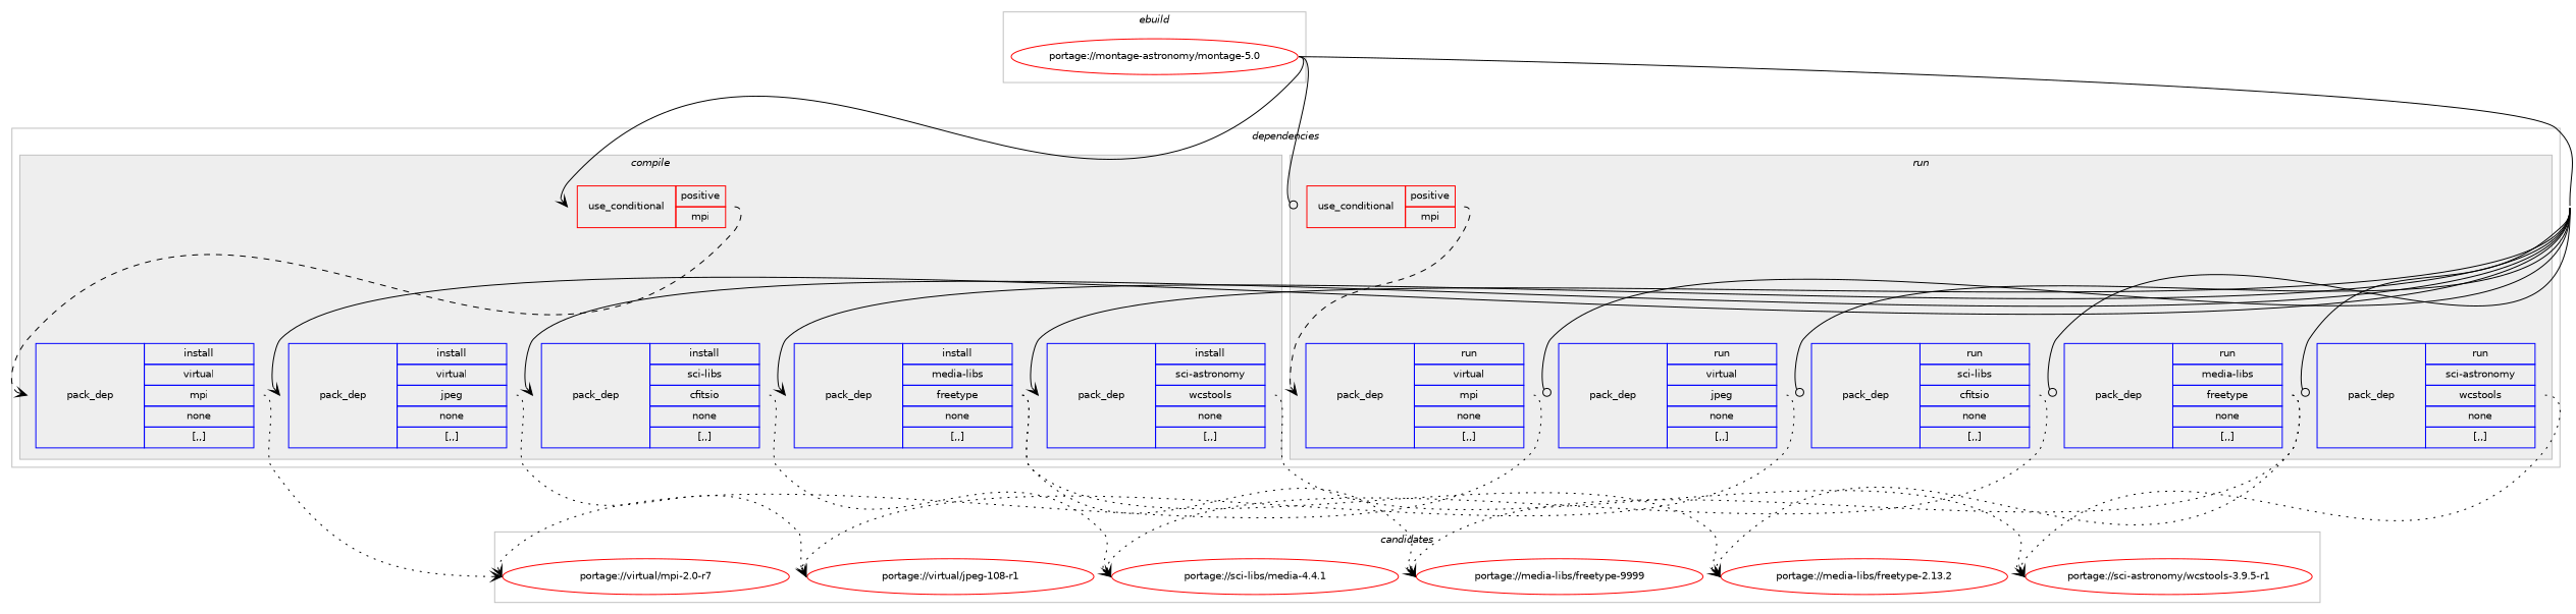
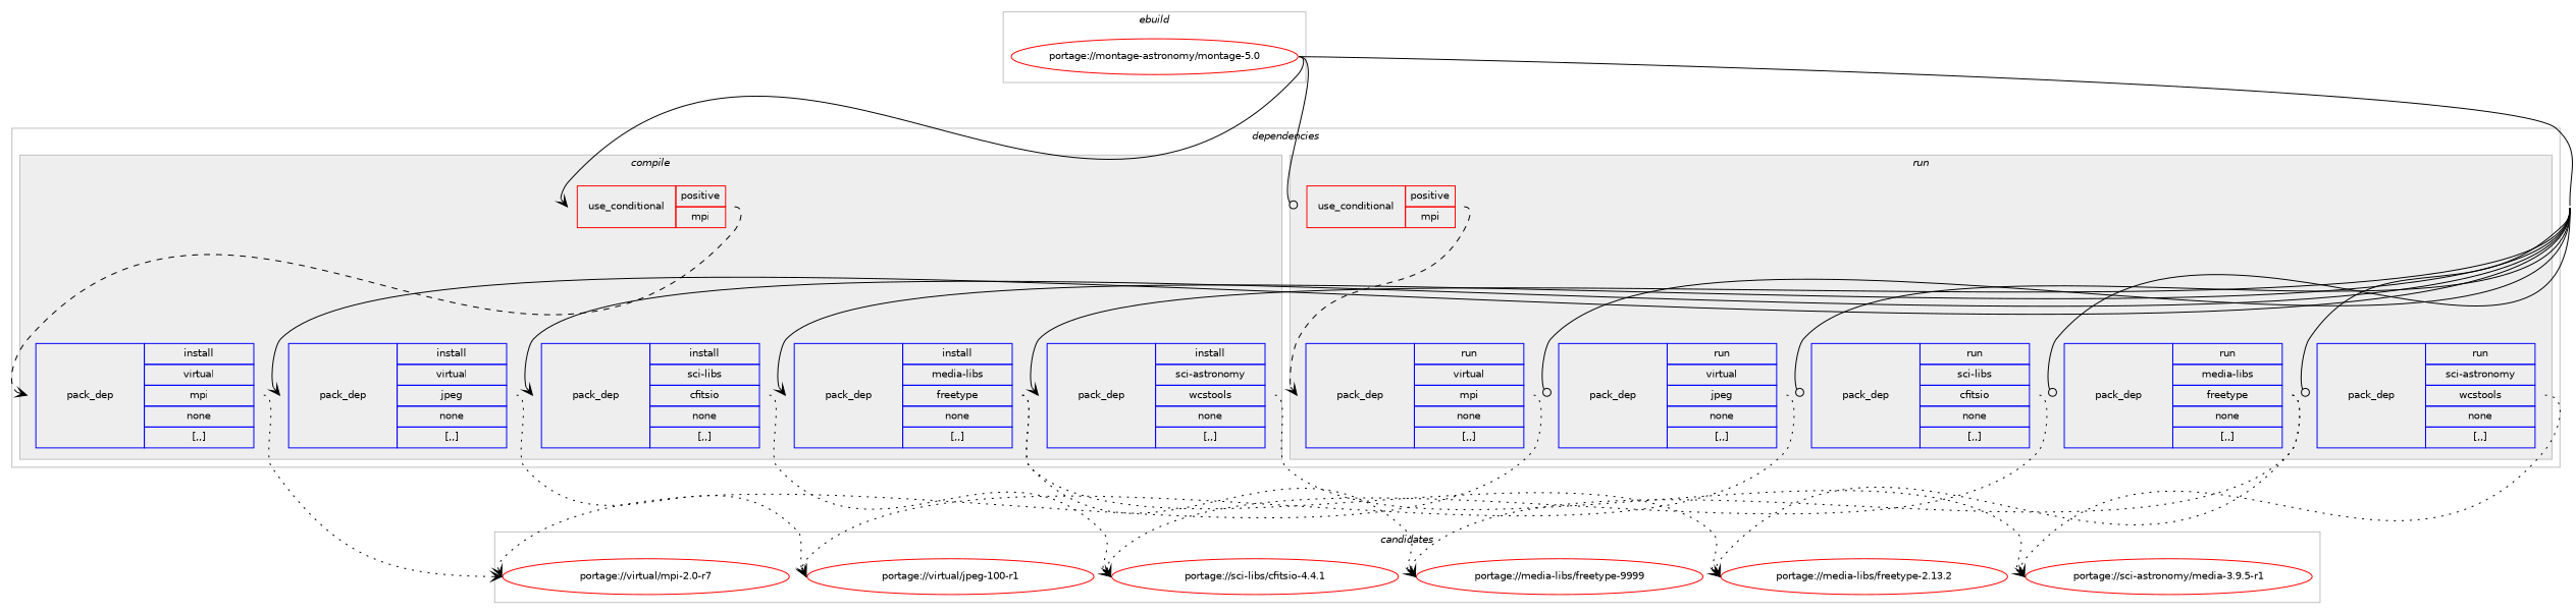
  digraph {
    compound=true
    concentrate=true
    fontname=Helvetica
    fontsize=10
    newrank=true
    rankdir=TB
    ranksep=1.5
    node [color=blue fontname=Helvetica fontsize=10 shape=none]
    edge [arrowhead=vee headport=w style=dotted tailport=e weight=20]
    n1 [color=red label="portage://montage-astronomy/montage-5.0" width=4 shape=""]
    n2 [label=<<TABLE BORDER="0" CELLBORDER="1" CELLSPACING="0" CELLPADDING="4" WIDTH="220"><TR><TD ROWSPAN="6" CELLPADDING="30">pack_dep</TD></TR><TR><TD WIDTH="110">install</TD></TR><TR><TD>virtual</TD></TR><TR><TD>mpi</TD></TR><TR><TD>none</TD></TR><TR><TD>[,,]</TD></TR></TABLE>>]
    n3 [color=red label=<<TABLE BORDER="0" CELLBORDER="1" CELLSPACING="0" CELLPADDING="4"><TR><TD ROWSPAN="3" CELLPADDING="10">use_conditional</TD></TR><TR><TD>positive</TD></TR><TR><TD>mpi</TD></TR></TABLE>>]
    n4 [label=<<TABLE BORDER="0" CELLBORDER="1" CELLSPACING="0" CELLPADDING="4" WIDTH="220"><TR><TD ROWSPAN="6" CELLPADDING="30">pack_dep</TD></TR><TR><TD WIDTH="110">install</TD></TR><TR><TD>media-libs</TD></TR><TR><TD>freetype</TD></TR><TR><TD>none</TD></TR><TR><TD>[,,]</TD></TR></TABLE>>]
    n5 [label=<<TABLE BORDER="0" CELLBORDER="1" CELLSPACING="0" CELLPADDING="4" WIDTH="220"><TR><TD ROWSPAN="6" CELLPADDING="30">pack_dep</TD></TR><TR><TD WIDTH="110">install</TD></TR><TR><TD>sci-astronomy</TD></TR><TR><TD>wcstools</TD></TR><TR><TD>none</TD></TR><TR><TD>[,,]</TD></TR></TABLE>>]
    n6 [label=<<TABLE BORDER="0" CELLBORDER="1" CELLSPACING="0" CELLPADDING="4" WIDTH="220"><TR><TD ROWSPAN="6" CELLPADDING="30">pack_dep</TD></TR><TR><TD WIDTH="110">install</TD></TR><TR><TD>sci-libs</TD></TR><TR><TD>cfitsio</TD></TR><TR><TD>none</TD></TR><TR><TD>[,,]</TD></TR></TABLE>>]
    n7 [label=<<TABLE BORDER="0" CELLBORDER="1" CELLSPACING="0" CELLPADDING="4" WIDTH="220"><TR><TD ROWSPAN="6" CELLPADDING="30">pack_dep</TD></TR><TR><TD WIDTH="110">install</TD></TR><TR><TD>virtual</TD></TR><TR><TD>jpeg</TD></TR><TR><TD>none</TD></TR><TR><TD>[,,]</TD></TR></TABLE>>]
    n8 [label=<<TABLE BORDER="0" CELLBORDER="1" CELLSPACING="0" CELLPADDING="4" WIDTH="220"><TR><TD ROWSPAN="6" CELLPADDING="30">pack_dep</TD></TR><TR><TD WIDTH="110">run</TD></TR><TR><TD>virtual</TD></TR><TR><TD>jpeg</TD></TR><TR><TD>none</TD></TR><TR><TD>[,,]</TD></TR></TABLE>>]
    n9 [label=<<TABLE BORDER="0" CELLBORDER="1" CELLSPACING="0" CELLPADDING="4" WIDTH="220"><TR><TD ROWSPAN="6" CELLPADDING="30">pack_dep</TD></TR><TR><TD WIDTH="110">run</TD></TR><TR><TD>virtual</TD></TR><TR><TD>mpi</TD></TR><TR><TD>none</TD></TR><TR><TD>[,,]</TD></TR></TABLE>>]
    n10 [color=red label=<<TABLE BORDER="0" CELLBORDER="1" CELLSPACING="0" CELLPADDING="4"><TR><TD ROWSPAN="3" CELLPADDING="10">use_conditional</TD></TR><TR><TD>positive</TD></TR><TR><TD>mpi</TD></TR></TABLE>>]
    n11 [label=<<TABLE BORDER="0" CELLBORDER="1" CELLSPACING="0" CELLPADDING="4" WIDTH="220"><TR><TD ROWSPAN="6" CELLPADDING="30">pack_dep</TD></TR><TR><TD WIDTH="110">run</TD></TR><TR><TD>media-libs</TD></TR><TR><TD>freetype</TD></TR><TR><TD>none</TD></TR><TR><TD>[,,]</TD></TR></TABLE>>]
    n12 [label=<<TABLE BORDER="0" CELLBORDER="1" CELLSPACING="0" CELLPADDING="4" WIDTH="220"><TR><TD ROWSPAN="6" CELLPADDING="30">pack_dep</TD></TR><TR><TD WIDTH="110">run</TD></TR><TR><TD>sci-astronomy</TD></TR><TR><TD>wcstools</TD></TR><TR><TD>none</TD></TR><TR><TD>[,,]</TD></TR></TABLE>>]
    n13 [label=<<TABLE BORDER="0" CELLBORDER="1" CELLSPACING="0" CELLPADDING="4" WIDTH="220"><TR><TD ROWSPAN="6" CELLPADDING="30">pack_dep</TD></TR><TR><TD WIDTH="110">run</TD></TR><TR><TD>sci-libs</TD></TR><TR><TD>cfitsio</TD></TR><TR><TD>none</TD></TR><TR><TD>[,,]</TD></TR></TABLE>>]
    n14 [color=red label="portage://virtual/mpi-2.0-r7" width=4 shape=""]
    n15 [color=red label="portage://media-libs/freetype-9999" width=4 shape=""]
    n16 [color=red label="portage://media-libs/freetype-2.13.2" width=4 shape=""]
-   n17 [color=red label="portage://sci-astronomy/wcstools-3.9.5-r1" width=4 shape=""]
-   n18 [color=red label="portage://sci-libs/media-4.4.1" width=4 shape=""]
-   n19 [color=red label="portage://virtual/jpeg-108-r1" width=4 shape=""]
+   n17 [color=red label="portage://sci-astronomy/media-3.9.5-r1" width=4 shape=""]
+   n18 [color=red label="portage://sci-libs/cfitsio-4.4.1" width=4 shape=""]
+   n19 [color=red label="portage://virtual/jpeg-100-r1" width=4 shape=""]
    subgraph cluster_1 {
      color=gray
      label=<<i>ebuild</i>>
      rank=same
      n1
    }
    subgraph cluster_2 {
      color=gray
      label=<<i>dependencies</i>>
      subgraph cluster_3 {
        color=gray
        fillcolor="#eeeeee"
        label=<<i>compile</i>>
        style=filled
        subgraph sub_4 {
          color=gray
          fillcolor="#eeeeee"
          label=<<i>compile</i>>
          style=filled
          n3
          subgraph sub_5 {
            color=gray
            fillcolor="#eeeeee"
            label=<<i>compile</i>>
            style=filled
            n2
          }
        }
        subgraph sub_6 {
          color=gray
          fillcolor="#eeeeee"
          label=<<i>compile</i>>
          style=filled
          n4
        }
        subgraph sub_7 {
          color=gray
          fillcolor="#eeeeee"
          label=<<i>compile</i>>
          style=filled
          n5
        }
        subgraph sub_8 {
          color=gray
          fillcolor="#eeeeee"
          label=<<i>compile</i>>
          style=filled
          n6
        }
        subgraph sub_9 {
          color=gray
          fillcolor="#eeeeee"
          label=<<i>compile</i>>
          style=filled
          n7
        }
      }
      subgraph cluster_10 {
        color=gray
        fillcolor="#eeeeee"
        label=<<i>compile and run</i>>
        style=filled
      }
      subgraph cluster_11 {
        color=gray
        fillcolor="#eeeeee"
        label=<<i>run</i>>
        style=filled
        subgraph sub_12 {
          color=gray
          fillcolor="#eeeeee"
          label=<<i>run</i>>
          style=filled
          n8
        }
        subgraph sub_13 {
          color=gray
          fillcolor="#eeeeee"
          label=<<i>run</i>>
          style=filled
          n10
          subgraph sub_14 {
            color=gray
            fillcolor="#eeeeee"
            label=<<i>run</i>>
            style=filled
            n9
          }
        }
        subgraph sub_15 {
          color=gray
          fillcolor="#eeeeee"
          label=<<i>run</i>>
          style=filled
          n11
        }
        subgraph sub_16 {
          color=gray
          fillcolor="#eeeeee"
          label=<<i>run</i>>
          style=filled
          n12
        }
        subgraph sub_17 {
          color=gray
          fillcolor="#eeeeee"
          label=<<i>run</i>>
          style=filled
          n13
        }
      }
    }
    subgraph cluster_18 {
      color=gray
      label=<<i>candidates</i>>
      rank=same
      subgraph sub_19 {
        color=black
        label=<<i>candidates</i>>
        nodesep=1
        rank=same
        n14
      }
      subgraph sub_20 {
        color=black
        label=<<i>candidates</i>>
        nodesep=1
        rank=same
        n15
        n16
      }
      subgraph sub_21 {
        color=black
        label=<<i>candidates</i>>
        nodesep=1
        rank=same
        n17
      }
      subgraph sub_22 {
        color=black
        label=<<i>candidates</i>>
        nodesep=1
        rank=same
        n18
      }
      subgraph sub_23 {
        color=black
        label=<<i>candidates</i>>
        nodesep=1
        rank=same
        n19
      }
      subgraph sub_24 {
        color=black
        label=<<i>candidates</i>>
        nodesep=1
        rank=same
        n14
      }
      subgraph sub_25 {
        color=black
        label=<<i>candidates</i>>
        nodesep=1
        rank=same
        n15
        n16
      }
      subgraph sub_26 {
        color=black
        label=<<i>candidates</i>>
        nodesep=1
        rank=same
        n17
      }
      subgraph sub_27 {
        color=black
        label=<<i>candidates</i>>
        nodesep=1
        rank=same
        n18
      }
      subgraph sub_28 {
        color=black
        label=<<i>candidates</i>>
        nodesep=1
        rank=same
        n19
      }
    }
    n1 -> n3 [style=solid]
    n1 -> n4 [style=solid]
    n1 -> n5 [style=solid]
    n1 -> n6 [style=solid]
    n1 -> n7 [style=solid]
    n1 -> n8 [arrowhead=odot style=solid]
    n1 -> n10 [arrowhead=odot style=solid]
    n1 -> n11 [arrowhead=odot style=solid]
    n1 -> n12 [arrowhead=odot style=solid]
    n1 -> n13 [arrowhead=odot style=solid]
    n2 -> n14 [weight=100]
    n3 -> n2 [style=dashed]
    n4 -> n15 [weight=100]
    n4 -> n16 [weight=100]
    n5 -> n17 [weight=100]
    n6 -> n18 [weight=100]
    n7 -> n19 [weight=100]
    n8 -> n19 [weight=100]
    n9 -> n14 [weight=100]
    n10 -> n9 [style=dashed]
    n11 -> n15 [weight=100]
    n11 -> n16 [weight=100]
    n12 -> n17 [weight=100]
    n13 -> n18 [weight=100]
  }
